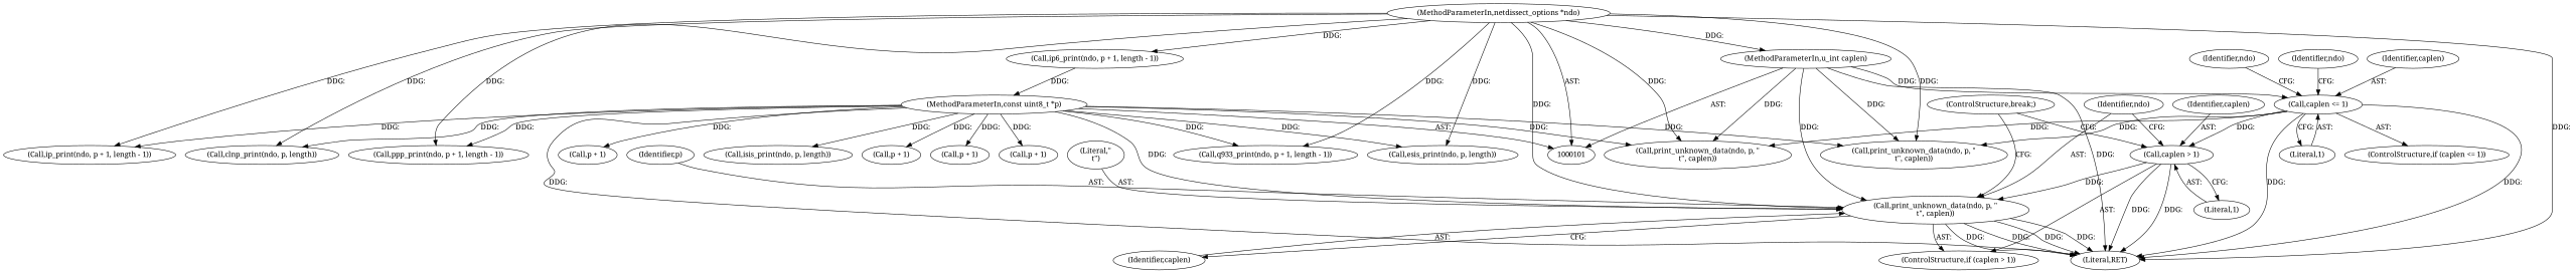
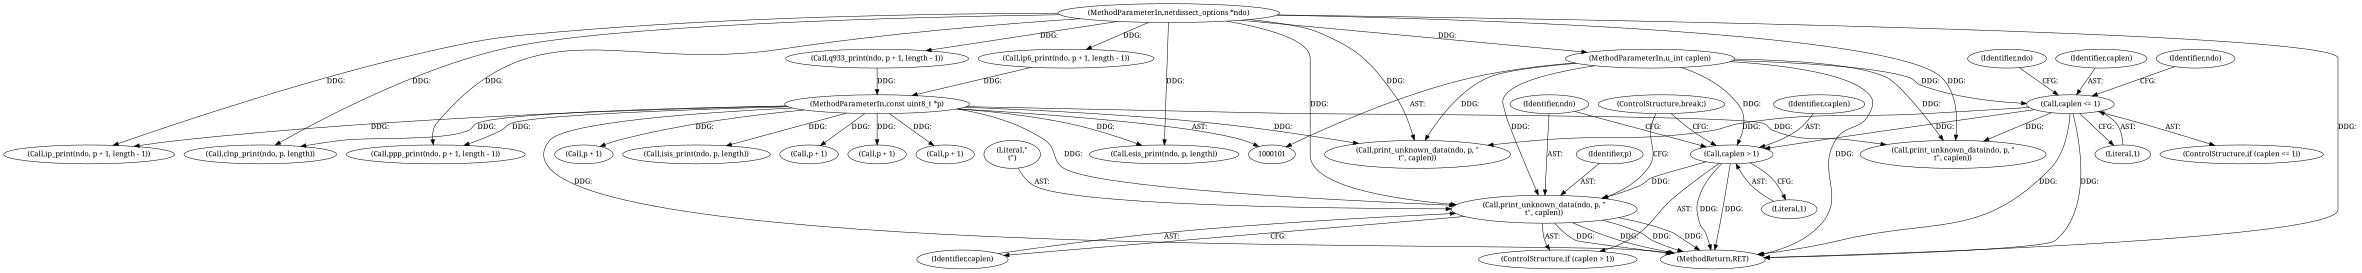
  digraph {
    fontname="Noto Serif"
    node [fontname="Noto Serif"]
    edge [fontname="Noto Serif"]
    n1 [label="(Call,print_unknown_data(ndo, p, \"\n\t\", caplen))"]
-   n2 [label="(Literal,RET)"]
+   n2 [label="(MethodReturn,RET)"]
    n3 [label="(ControlStructure,if (caplen > 1))"]
    n4 [label="(Identifier,caplen)"]
    n5 [label="(MethodParameterIn,netdissect_options *ndo)"]
    n6 [label="(Call,clnp_print(ndo, p, length))"]
    n7 [label="(Call,ppp_print(ndo, p + 1, length - 1))"]
    n8 [label="(Call,print_unknown_data(ndo, p, \"\n\t\", caplen))"]
    n9 [label="(Call,print_unknown_data(ndo, p, \"\n\t\", caplen))"]
    n10 [label="(Call,ip6_print(ndo, p + 1, length - 1))"]
    n11 [label="(Call,ip_print(ndo, p + 1, length - 1))"]
    n12 [label="(Call,esis_print(ndo, p, length))"]
    n13 [label="(Call,q933_print(ndo, p + 1, length - 1))"]
    1000101
    n15 [label="(MethodParameterIn,u_int caplen)"]
    n16 [label="(Call,isis_print(ndo, p, length))"]
    n17 [label="(MethodParameterIn,const uint8_t *p)"]
    n18 [label="(Call,p + 1)"]
    n19 [label="(Call,p + 1)"]
    n20 [label="(Call,p + 1)"]
    n21 [label="(Call,p + 1)"]
    n22 [label="(Call,caplen > 1)"]
    n23 [label="(Literal,1)"]
    n24 [label="(Call,caplen <= 1)"]
    n25 [label="(Literal,1)"]
    n26 [label="(ControlStructure,if (caplen <= 1))"]
    n27 [label="(Identifier,p)"]
    n28 [label="(Identifier,ndo)"]
    n29 [label="(Identifier,ndo)"]
    n30 [label="(ControlStructure,break;)"]
    n31 [label="(Identifier,ndo)"]
    n32 [label="(Literal,\"\n\t\")"]
    n33 [label="(Identifier,caplen)"]
    n34 [label="(Identifier,caplen)"]
    n1 -> n2 [label="DDG: "]
    n1 -> n2 [label="DDG: "]
    n1 -> n2 [label="DDG: "]
    n1 -> n2 [label="DDG: "]
    n1 -> n3 [label="AST: "]
    n1 -> n4 [label="CFG: "]
    n4 -> n1 [label="AST: "]
    n5 -> n1 [label="DDG: "]
    n5 -> n2 [label="DDG: "]
    n5 -> n6 [label="DDG: "]
    n5 -> n7 [label="DDG: "]
    n5 -> n8 [label="DDG: "]
    n5 -> n9 [label="DDG: "]
    n5 -> n10 [label="DDG: "]
    n5 -> n11 [label="DDG: "]
    n5 -> n12 [label="DDG: "]
    n5 -> n13 [label="DDG: "]
-   n5 -> 1000101 [label="AST: "]
    n5 -> n15 [label="DDG: "]
    n10 -> n17 [label="DDG: "]
    n15 -> n1 [label="DDG: "]
    n15 -> n2 [label="DDG: "]
    n15 -> n8 [label="DDG: "]
    n15 -> n9 [label="DDG: "]
    n15 -> 1000101 [label="AST: "]
+   n15 -> n22 [label="DDG: "]
    n15 -> n24 [label="DDG: "]
    n17 -> n1 [label="DDG: "]
    n17 -> n2 [label="DDG: "]
    n17 -> n6 [label="DDG: "]
    n17 -> n7 [label="DDG: "]
    n17 -> n8 [label="DDG: "]
    n17 -> n9 [label="DDG: "]
    n17 -> n11 [label="DDG: "]
    n17 -> n12 [label="DDG: "]
-   n17 -> n13 [label="DDG: "]
+   n13 -> n17 [label="DDG: "]
    n17 -> 1000101 [label="AST: "]
    n17 -> n16 [label="DDG: "]
    n17 -> n18 [label="DDG: "]
    n17 -> n19 [label="DDG: "]
    n17 -> n20 [label="DDG: "]
    n17 -> n21 [label="DDG: "]
    n22 -> n1 [label="DDG: "]
    n22 -> n2 [label="DDG: "]
    n22 -> n2 [label="DDG: "]
    n22 -> n3 [label="AST: "]
    n22 -> n23 [label="CFG: "]
    n23 -> n22 [label="AST: "]
    n24 -> n2 [label="DDG: "]
    n24 -> n2 [label="DDG: "]
    n24 -> n8 [label="DDG: "]
    n24 -> n9 [label="DDG: "]
    n24 -> n22 [label="DDG: "]
    n24 -> n25 [label="CFG: "]
    n24 -> n26 [label="AST: "]
    n25 -> n24 [label="AST: "]
    n27 -> n1 [label="AST: "]
    n28 -> n24 [label="CFG: "]
    n29 -> n1 [label="AST: "]
    n29 -> n22 [label="CFG: "]
    n30 -> n1 [label="CFG: "]
    n30 -> n22 [label="CFG: "]
    n31 -> n24 [label="CFG: "]
    n32 -> n1 [label="AST: "]
    n33 -> n22 [label="AST: "]
    n34 -> n24 [label="AST: "]
  }
